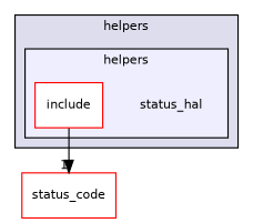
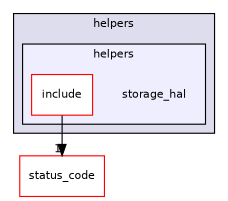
  digraph {
    compound=true
    fontname="DejaVu Sans"
    node [fontname="DejaVu Sans" fontsize=10 shape=box color=red fillcolor=white style=filled]
-   n1 [label=status_hal shape=plaintext color="" fillcolor="" style=""]
+   n1 [label=storage_hal shape=plaintext color="" fillcolor="" style=""]
    n2 [label=include]
    n3 [label=status_code]
    subgraph cluster_1 {
      bgcolor="#ddddee"
      fontsize=10
      label=helpers
      pencolor=black
      subgraph cluster_2 {
        bgcolor="#eeeeff"
        fontsize=10
        pencolor=black
        n1
        n2
      }
    }
    n2 -> n3 [headlabel=1 labeldistance=1.5 labelfontname=Helvetica labelfontsize=10 fontname="DejaVu Sans"]
  }
